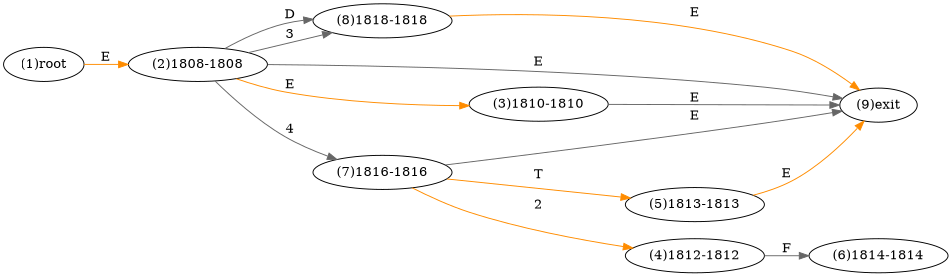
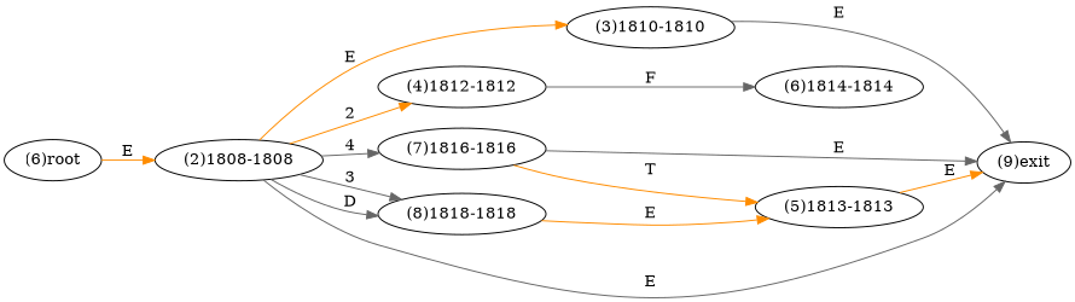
  digraph {
    rankdir=LR
    edge [color=gray40]
-   n1 [label="(1)root"]
+   n1 [label="(6)root"]
    n2 [label="(2)1808-1808"]
    n3 [label="(3)1810-1810"]
    n4 [label="(4)1812-1812"]
    n5 [label="(7)1816-1816"]
    n6 [label="(8)1818-1818"]
    n7 [label="(9)exit"]
    n8 [label="(6)1814-1814"]
    n9 [label="(5)1813-1813"]
    n1 -> n2 [color=darkorange label=E]
    n2 -> n3 [color=darkorange label=E]
-   n5 -> n4 [color=darkorange label=2]
+   n2 -> n4 [color=darkorange label=2]
    n2 -> n5 [label=4]
    n2 -> n6 [label=3]
    n2 -> n6 [label=D]
    n2 -> n7 [label=E]
    n3 -> n7 [label=E]
    n4 -> n8 [label=F]
    n5 -> n7 [label=E]
    n5 -> n9 [color=darkorange label=T]
-   n6 -> n7 [color=darkorange label=E]
+   n6 -> n9 [color=darkorange label=E]
    n9 -> n7 [color=darkorange label=E]
  }
